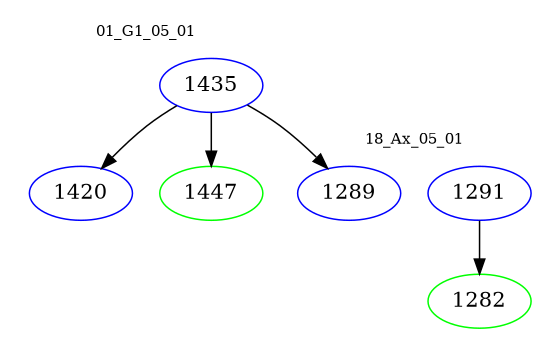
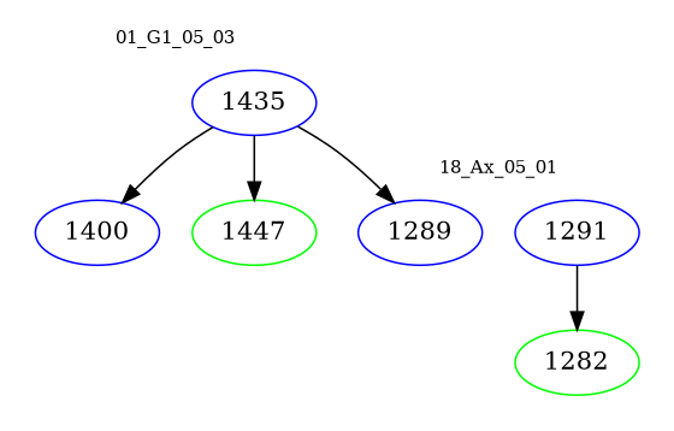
  digraph {
    node [color=blue]
    edge [color=black]
    n1 [label=1291]
    n2 [color=green label=1282]
    n3 [label=1289]
    n4 [label=1435]
-   n5 [label=1420]
+   n5 [label=1400]
    n6 [color=green label=1447]
    subgraph cluster_1 {
      color=white
      fontsize=10
      label="18_Ax_05_01"
      n1
      n2
      n3
    }
    subgraph cluster_2 {
      color=white
      fontsize=10
-     label="01_G1_05_01"
+     label="01_G1_05_03"
      n4
      n5
      n6
    }
    n1 -> n2
    n4 -> n3
    n4 -> n5
    n4 -> n6
  }
